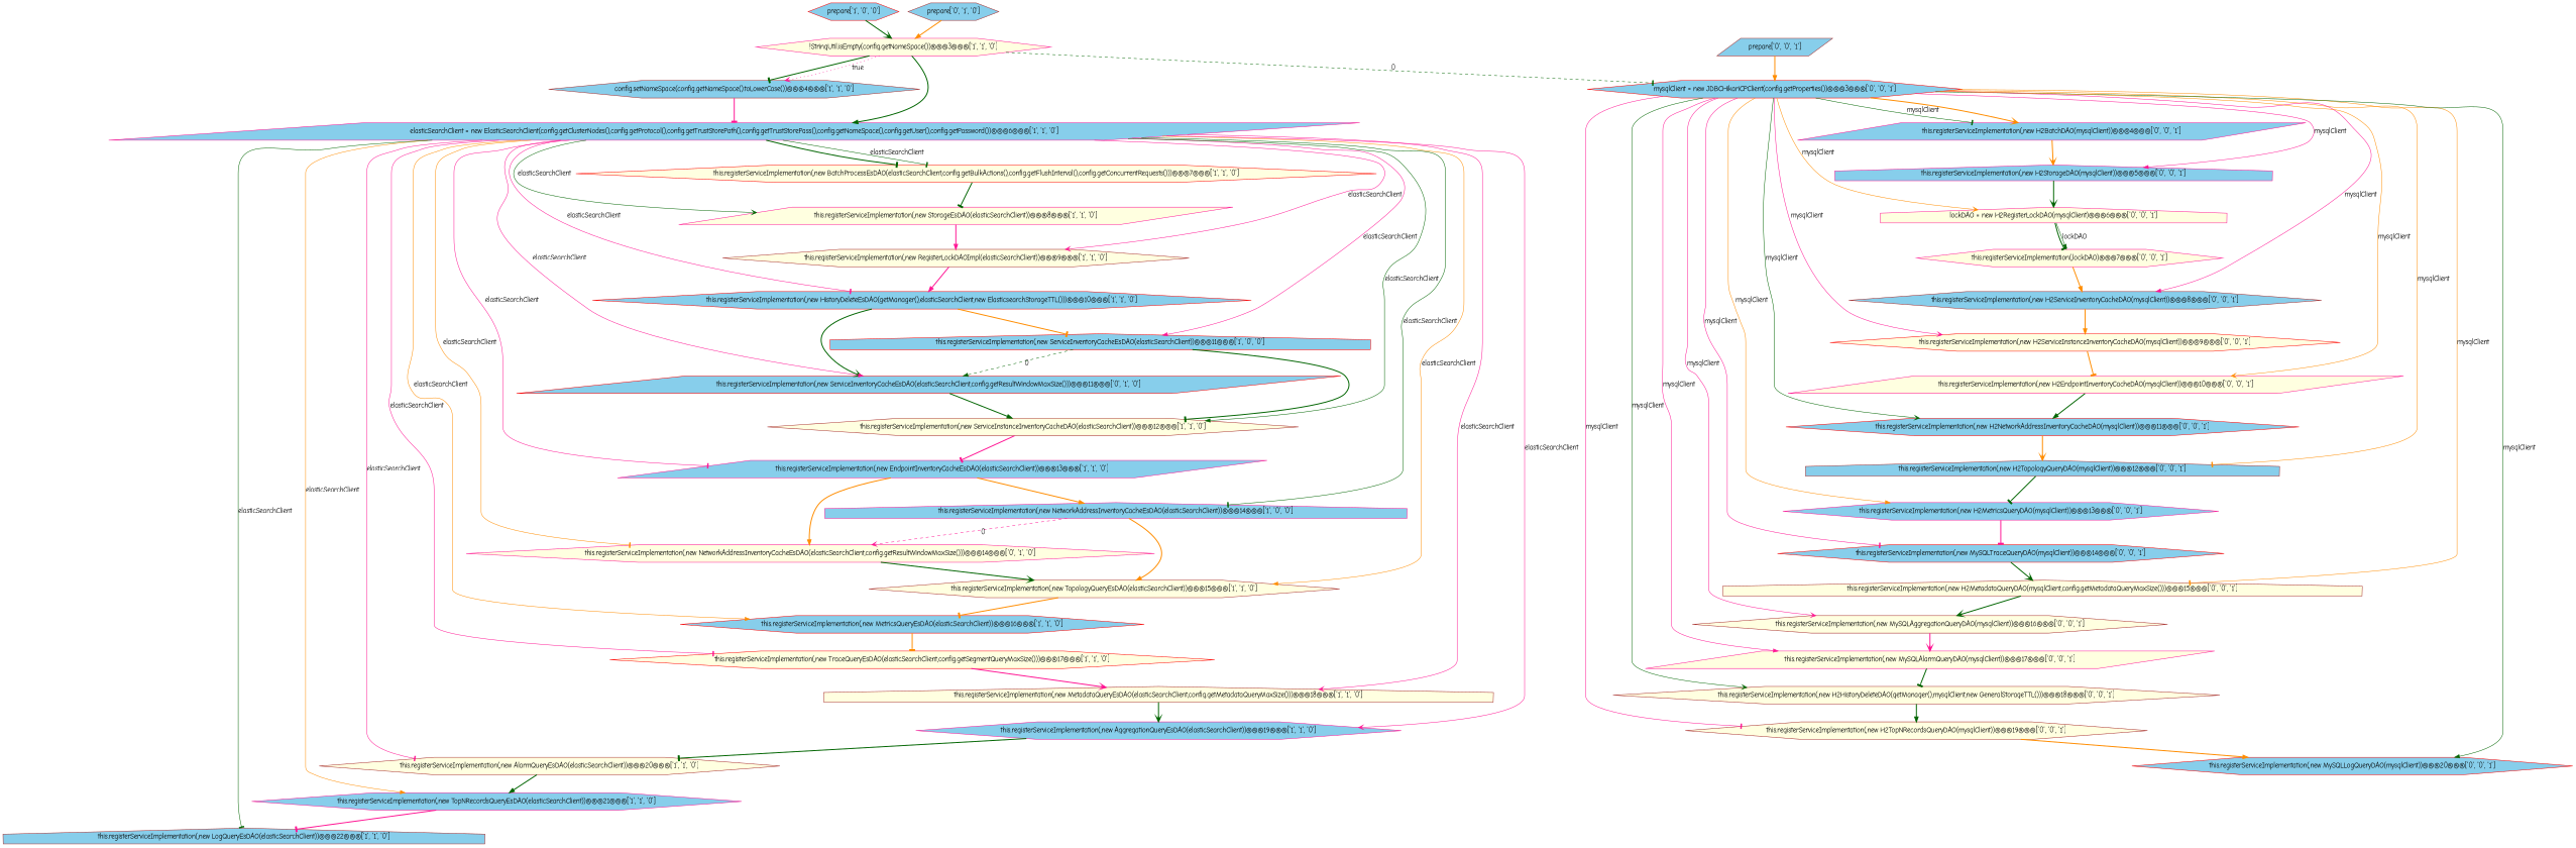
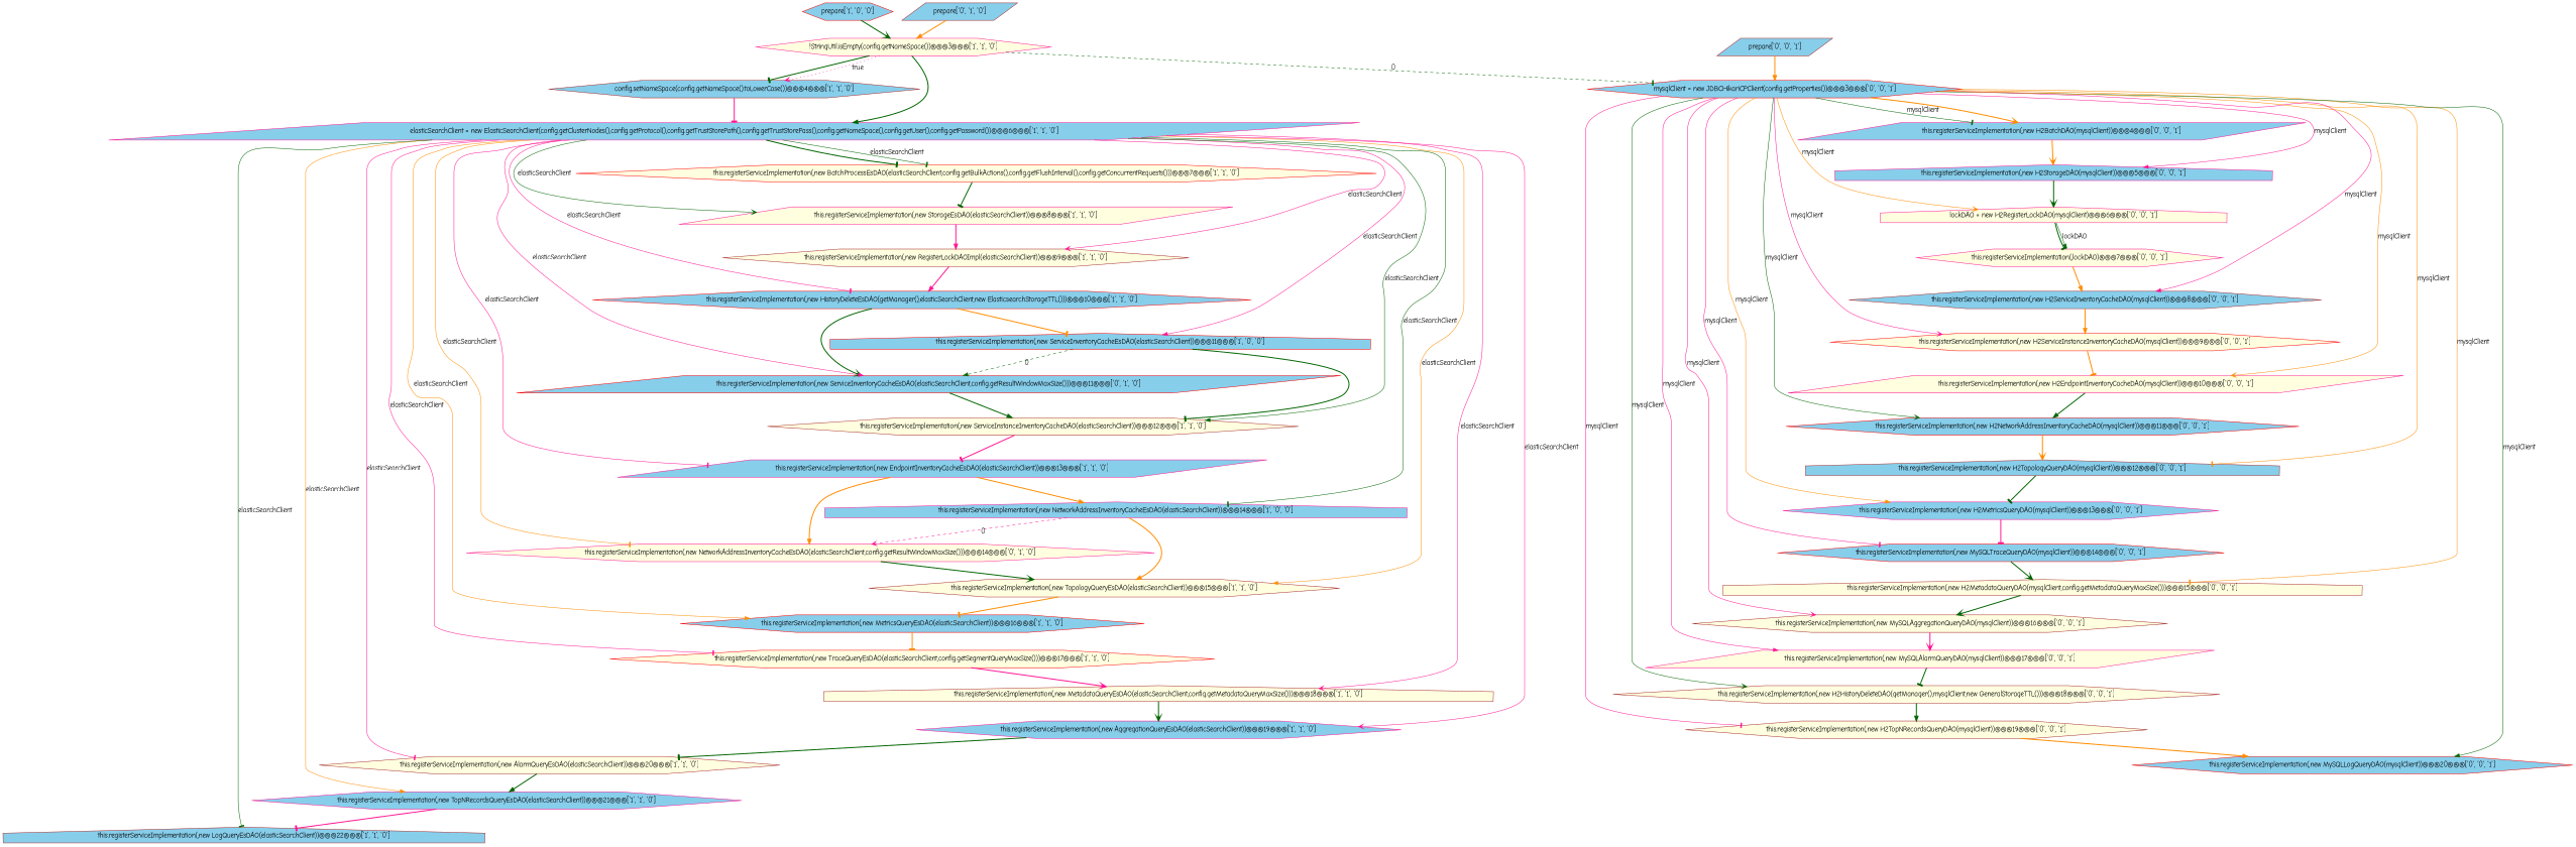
  digraph {
    fontname="Comic Neue"
    node [fillcolor=skyblue shape=hexagon style=filled color=brown fontname="Comic Neue"]
    edge [style=bold color=darkgreen arrowhead=tee fontname="Comic Neue"]
    n1 [label="this.registerServiceImplementation(,new H2TopologyQueryDAO(mysqlClient))@@@12@@@['0', '0', '1']" shape=house]
    n2 [label="this.registerServiceImplementation(,new H2MetricsQueryDAO(mysqlClient))@@@13@@@['0', '0', '1']" color=deeppink]
    n3 [label="this.registerServiceImplementation(,new MySQLTraceQueryDAO(mysqlClient))@@@14@@@['0', '0', '1']" color=red]
    n4 [label="this.registerServiceImplementation(,new TopNRecordsQueryEsDAO(elasticSearchClient))@@@21@@@['1', '1', '0']" color=deeppink]
    n5 [label="this.registerServiceImplementation(,new LogQueryEsDAO(elasticSearchClient))@@@22@@@['1', '1', '0']" shape=house]
    n6 [fillcolor=lightyellow label="this.registerServiceImplementation(,new NetworkAddressInventoryCacheEsDAO(elasticSearchClient,config.getResultWindowMaxSize()))@@@14@@@['0', '1', '0']" color=deeppink]
    n7 [fillcolor=lightyellow label="this.registerServiceImplementation(,new TopologyQueryEsDAO(elasticSearchClient))@@@15@@@['1', '1', '0']"]
    n8 [label="prepare['0', '0', '1']" shape=parallelogram]
    n9 [label="mysqlClient = new JDBCHikariCPClient(config.getProperties())@@@3@@@['0', '0', '1']" color=red]
    n10 [label="this.registerServiceImplementation(,new AggregationQueryEsDAO(elasticSearchClient))@@@19@@@['1', '1', '0']" color=deeppink]
    n11 [fillcolor=lightyellow label="this.registerServiceImplementation(,new AlarmQueryEsDAO(elasticSearchClient))@@@20@@@['1', '1', '0']"]
    n12 [label="prepare['1', '0', '0']" color=red]
    n13 [fillcolor=lightyellow label="!StringUtil.isEmpty(config.getNameSpace())@@@3@@@['1', '1', '0']" color=deeppink]
    n14 [fillcolor=lightyellow label="this.registerServiceImplementation(,new RegisterLockDAOImpl(elasticSearchClient))@@@9@@@['1', '1', '0']"]
    n15 [label="this.registerServiceImplementation(,new HistoryDeleteEsDAO(getManager(),elasticSearchClient,new ElasticsearchStorageTTL()))@@@10@@@['1', '1', '0']" color=red]
    n16 [label="this.registerServiceImplementation(,new EndpointInventoryCacheEsDAO(elasticSearchClient))@@@13@@@['1', '1', '0']" shape=parallelogram color=deeppink]
    n17 [label="this.registerServiceImplementation(,new NetworkAddressInventoryCacheEsDAO(elasticSearchClient))@@@14@@@['1', '0', '0']" shape=house color=deeppink]
    n18 [label="elasticSearchClient = new ElasticSearchClient(config.getClusterNodes(),config.getProtocol(),config.getTrustStorePath(),config.getTrustStorePass(),config.getNameSpace(),config.getUser(),config.getPassword())@@@6@@@['1', '1', '0']" shape=parallelogram color=deeppink]
    n19 [fillcolor=lightyellow label="this.registerServiceImplementation(,new MetadataQueryEsDAO(elasticSearchClient,config.getMetadataQueryMaxSize()))@@@18@@@['1', '1', '0']" shape=house]
    n20 [label="this.registerServiceImplementation(,new ServiceInventoryCacheEsDAO(elasticSearchClient,config.getResultWindowMaxSize()))@@@11@@@['0', '1', '0']" shape=parallelogram color=red]
    n21 [label="this.registerServiceImplementation(,new ServiceInventoryCacheEsDAO(elasticSearchClient))@@@11@@@['1', '0', '0']" shape=house color=red]
    n22 [fillcolor=lightyellow label="this.registerServiceImplementation(,new BatchProcessEsDAO(elasticSearchClient,config.getBulkActions(),config.getFlushInterval(),config.getConcurrentRequests()))@@@7@@@['1', '1', '0']" color=red]
    n23 [fillcolor=lightyellow label="this.registerServiceImplementation(,new StorageEsDAO(elasticSearchClient))@@@8@@@['1', '1', '0']" shape=parallelogram color=deeppink]
    n24 [fillcolor=lightyellow label="this.registerServiceImplementation(,new ServiceInstanceInventoryCacheDAO(elasticSearchClient))@@@12@@@['1', '1', '0']"]
    n25 [fillcolor=lightyellow label="this.registerServiceImplementation(,new TraceQueryEsDAO(elasticSearchClient,config.getSegmentQueryMaxSize()))@@@17@@@['1', '1', '0']" color=red]
    n26 [label="this.registerServiceImplementation(,new MetricsQueryEsDAO(elasticSearchClient))@@@16@@@['1', '1', '0']" color=red]
    n27 [label="this.registerServiceImplementation(,new H2StorageDAO(mysqlClient))@@@5@@@['0', '0', '1']" shape=house color=deeppink]
    n28 [fillcolor=lightyellow label="lockDAO = new H2RegisterLockDAO(mysqlClient)@@@6@@@['0', '0', '1']" shape=house color=deeppink]
    n29 [fillcolor=lightyellow label="this.registerServiceImplementation(,lockDAO)@@@7@@@['0', '0', '1']" color=deeppink]
    n30 [fillcolor=lightyellow label="this.registerServiceImplementation(,new H2MetadataQueryDAO(mysqlClient,config.getMetadataQueryMaxSize()))@@@15@@@['0', '0', '1']" shape=house]
    n31 [label="this.registerServiceImplementation(,new MySQLLogQueryDAO(mysqlClient))@@@20@@@['0', '0', '1']" color=red]
    n32 [label="this.registerServiceImplementation(,new H2ServiceInventoryCacheDAO(mysqlClient))@@@8@@@['0', '0', '1']"]
-   n33 [label="prepare['0', '1', '0']"]
+   n33 [label="prepare['0', '1', '0']" shape=parallelogram]
    n34 [fillcolor=lightyellow label="this.registerServiceImplementation(,new MySQLAlarmQueryDAO(mysqlClient))@@@17@@@['0', '0', '1']" shape=parallelogram color=deeppink]
    n35 [fillcolor=lightyellow label="this.registerServiceImplementation(,new H2HistoryDeleteDAO(getManager(),mysqlClient,new GeneralStorageTTL()))@@@18@@@['0', '0', '1']"]
    n36 [fillcolor=lightyellow label="this.registerServiceImplementation(,new H2TopNRecordsQueryDAO(mysqlClient))@@@19@@@['0', '0', '1']"]
    n37 [label="config.setNameSpace(config.getNameSpace().toLowerCase())@@@4@@@['1', '1', '0']"]
    n38 [fillcolor=lightyellow label="this.registerServiceImplementation(,new MySQLAggregationQueryDAO(mysqlClient))@@@16@@@['0', '0', '1']"]
    n39 [label="this.registerServiceImplementation(,new H2BatchDAO(mysqlClient))@@@4@@@['0', '0', '1']" shape=parallelogram color=deeppink]
    n40 [label="this.registerServiceImplementation(,new H2NetworkAddressInventoryCacheDAO(mysqlClient))@@@11@@@['0', '0', '1']" color=red]
    n41 [fillcolor=lightyellow label="this.registerServiceImplementation(,new H2ServiceInstanceInventoryCacheDAO(mysqlClient))@@@9@@@['0', '0', '1']" color=red]
    n42 [fillcolor=lightyellow label="this.registerServiceImplementation(,new H2EndpointInventoryCacheDAO(mysqlClient))@@@10@@@['0', '0', '1']" shape=parallelogram color=deeppink]
    n1 -> n2
    n2 -> n3 [color=deeppink]
    n3 -> n30 [arrowhead=vee]
    n4 -> n5 [color=deeppink]
    n6 -> n7 [arrowhead=vee]
    n7 -> n26 [color=darkorange]
    n8 -> n9 [color=darkorange arrowhead=normal]
    n9 -> n1 [label=mysqlClient style=solid color=darkorange]
    n9 -> n2 [label=mysqlClient style=solid color=darkorange arrowhead=normal]
    n9 -> n3 [label=mysqlClient style=solid color=deeppink]
    n9 -> n27 [label=mysqlClient style=solid color=deeppink arrowhead=normal]
    n9 -> n28 [label=mysqlClient style=solid color=darkorange arrowhead=vee]
    n9 -> n30 [label=mysqlClient style=solid color=darkorange]
    n9 -> n31 [label=mysqlClient style=solid arrowhead=normal]
    n9 -> n32 [label=mysqlClient style=solid color=deeppink arrowhead=normal]
    n9 -> n34 [label=mysqlClient style=solid color=deeppink arrowhead=normal]
    n9 -> n35 [label=mysqlClient style=solid arrowhead=vee]
    n9 -> n36 [label=mysqlClient style=solid color=deeppink]
    n9 -> n38 [label=mysqlClient style=solid color=deeppink arrowhead=vee]
    n9 -> n39 [label=mysqlClient style=solid]
    n9 -> n39 [color=darkorange arrowhead=vee]
    n9 -> n40 [label=mysqlClient style=solid arrowhead=vee]
    n9 -> n41 [label=mysqlClient style=solid color=deeppink arrowhead=vee]
    n9 -> n42 [label=mysqlClient style=solid color=darkorange arrowhead=vee]
    n10 -> n11
    n11 -> n4 [arrowhead=normal]
    n12 -> n13 [arrowhead=vee]
    n13 -> n9 [label=0 style=dashed]
    n13 -> n18 [arrowhead=normal]
    n13 -> n37
    n13 -> n37 [label=true style=dotted color=deeppink arrowhead=vee]
    n14 -> n15 [color=deeppink arrowhead=normal]
    n15 -> n20 [arrowhead=vee]
    n15 -> n21 [color=darkorange]
    n16 -> n6 [color=darkorange arrowhead=normal]
    n16 -> n17 [color=darkorange arrowhead=normal]
    n17 -> n6 [label=0 style=dashed color=deeppink arrowhead=vee]
    n17 -> n7 [color=darkorange arrowhead=normal]
    n18 -> n4 [label=elasticSearchClient style=solid color=darkorange arrowhead=normal]
    n18 -> n5 [label=elasticSearchClient style=solid]
    n18 -> n6 [label=elasticSearchClient style=solid color=darkorange]
    n18 -> n7 [label=elasticSearchClient style=solid color=darkorange arrowhead=normal]
    n18 -> n10 [label=elasticSearchClient style=solid color=deeppink arrowhead=vee]
    n18 -> n11 [label=elasticSearchClient style=solid color=deeppink]
    n18 -> n14 [label=elasticSearchClient style=solid color=deeppink arrowhead=vee]
    n18 -> n15 [label=elasticSearchClient style=solid color=deeppink]
    n18 -> n16 [label=elasticSearchClient style=solid color=deeppink]
    n18 -> n17 [label=elasticSearchClient style=solid]
    n18 -> n19 [label=elasticSearchClient style=solid color=deeppink arrowhead=vee]
    n18 -> n20 [label=elasticSearchClient style=solid color=deeppink arrowhead=normal]
    n18 -> n21 [label=elasticSearchClient style=solid color=deeppink arrowhead=normal]
    n18 -> n22 [label=elasticSearchClient style=solid]
    n18 -> n22
    n18 -> n23 [label=elasticSearchClient style=solid arrowhead=vee]
    n18 -> n24 [label=elasticSearchClient style=solid arrowhead=normal]
    n18 -> n25 [label=elasticSearchClient style=solid color=deeppink]
    n18 -> n26 [label=elasticSearchClient style=solid color=darkorange arrowhead=normal]
    n19 -> n10 [arrowhead=vee]
    n20 -> n24 [arrowhead=normal]
    n21 -> n20 [label=0 style=dashed arrowhead=normal]
    n21 -> n24
    n22 -> n23
    n23 -> n14 [color=deeppink arrowhead=normal]
    n24 -> n16 [color=deeppink]
    n25 -> n19 [color=deeppink arrowhead=vee]
    n26 -> n25 [color=darkorange]
    n27 -> n28 [arrowhead=vee]
    n28 -> n29 [label=lockDAO style=solid arrowhead=normal]
    n28 -> n29
    n29 -> n32 [color=darkorange arrowhead=normal]
    n30 -> n38 [arrowhead=vee]
    n32 -> n41 [color=darkorange arrowhead=normal]
    n33 -> n13 [color=darkorange arrowhead=normal]
    n34 -> n35
    n35 -> n36 [arrowhead=normal]
    n36 -> n31 [color=darkorange arrowhead=normal]
    n37 -> n18 [color=deeppink]
    n38 -> n34 [color=deeppink arrowhead=vee]
    n39 -> n27 [color=darkorange arrowhead=vee]
    n40 -> n1 [color=darkorange arrowhead=vee]
    n41 -> n42 [color=darkorange]
    n42 -> n40 [arrowhead=normal]
  }
